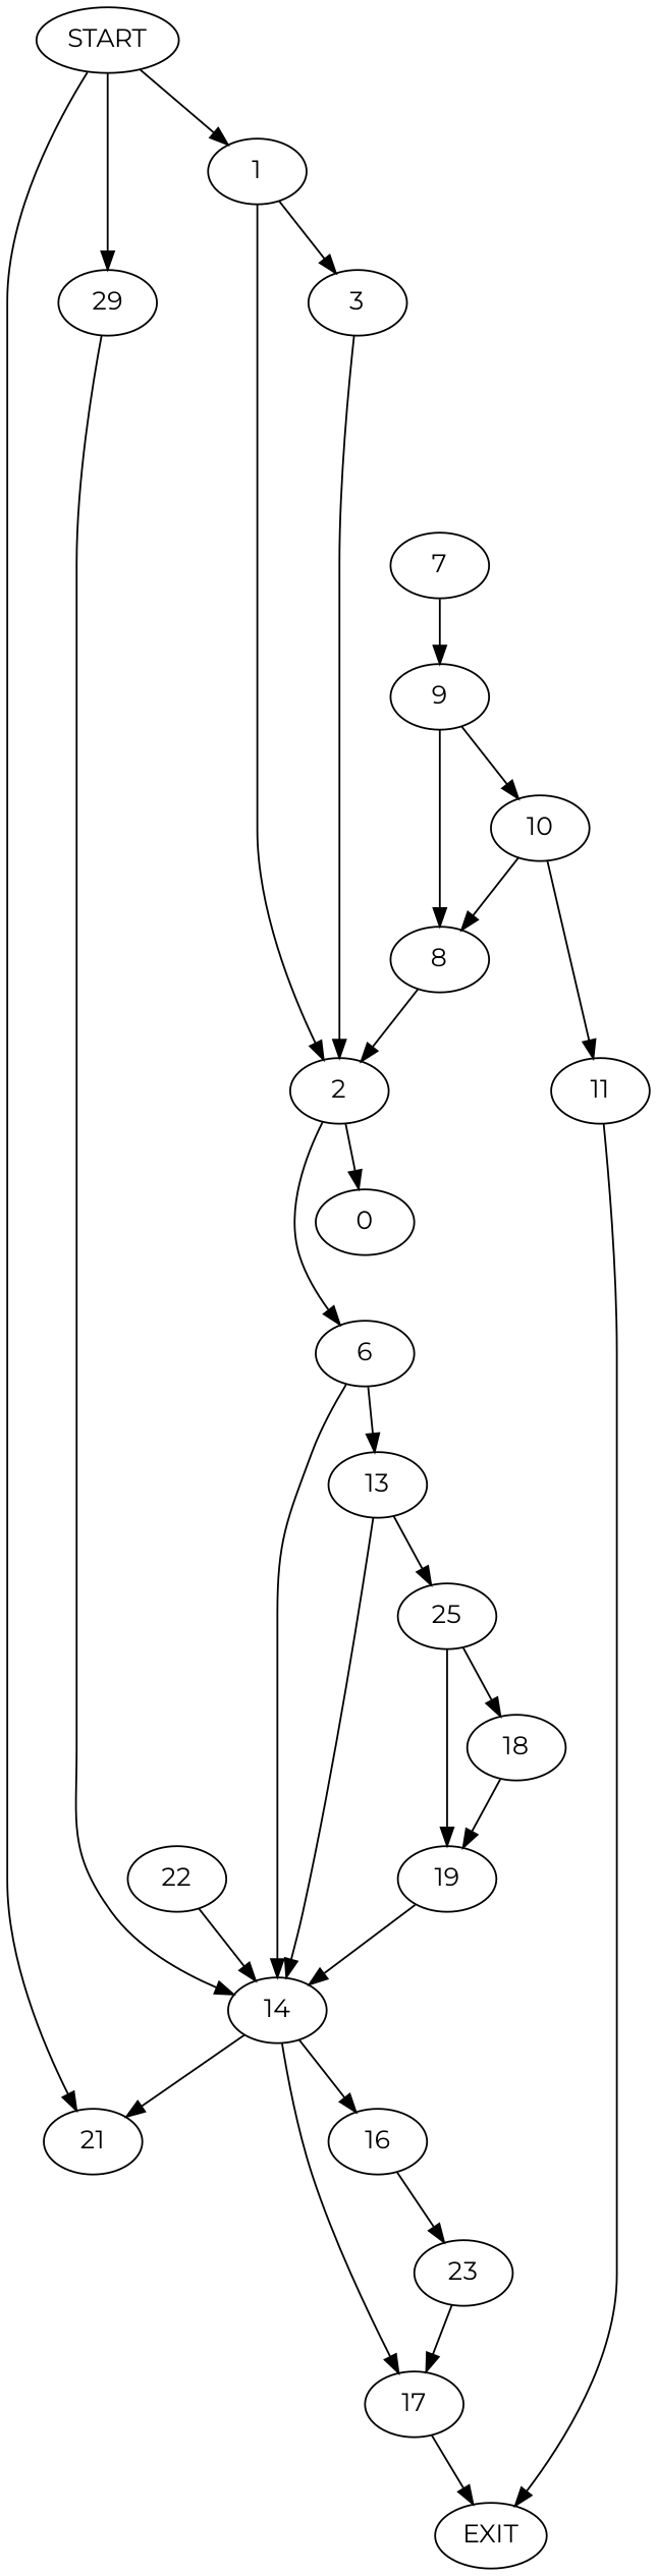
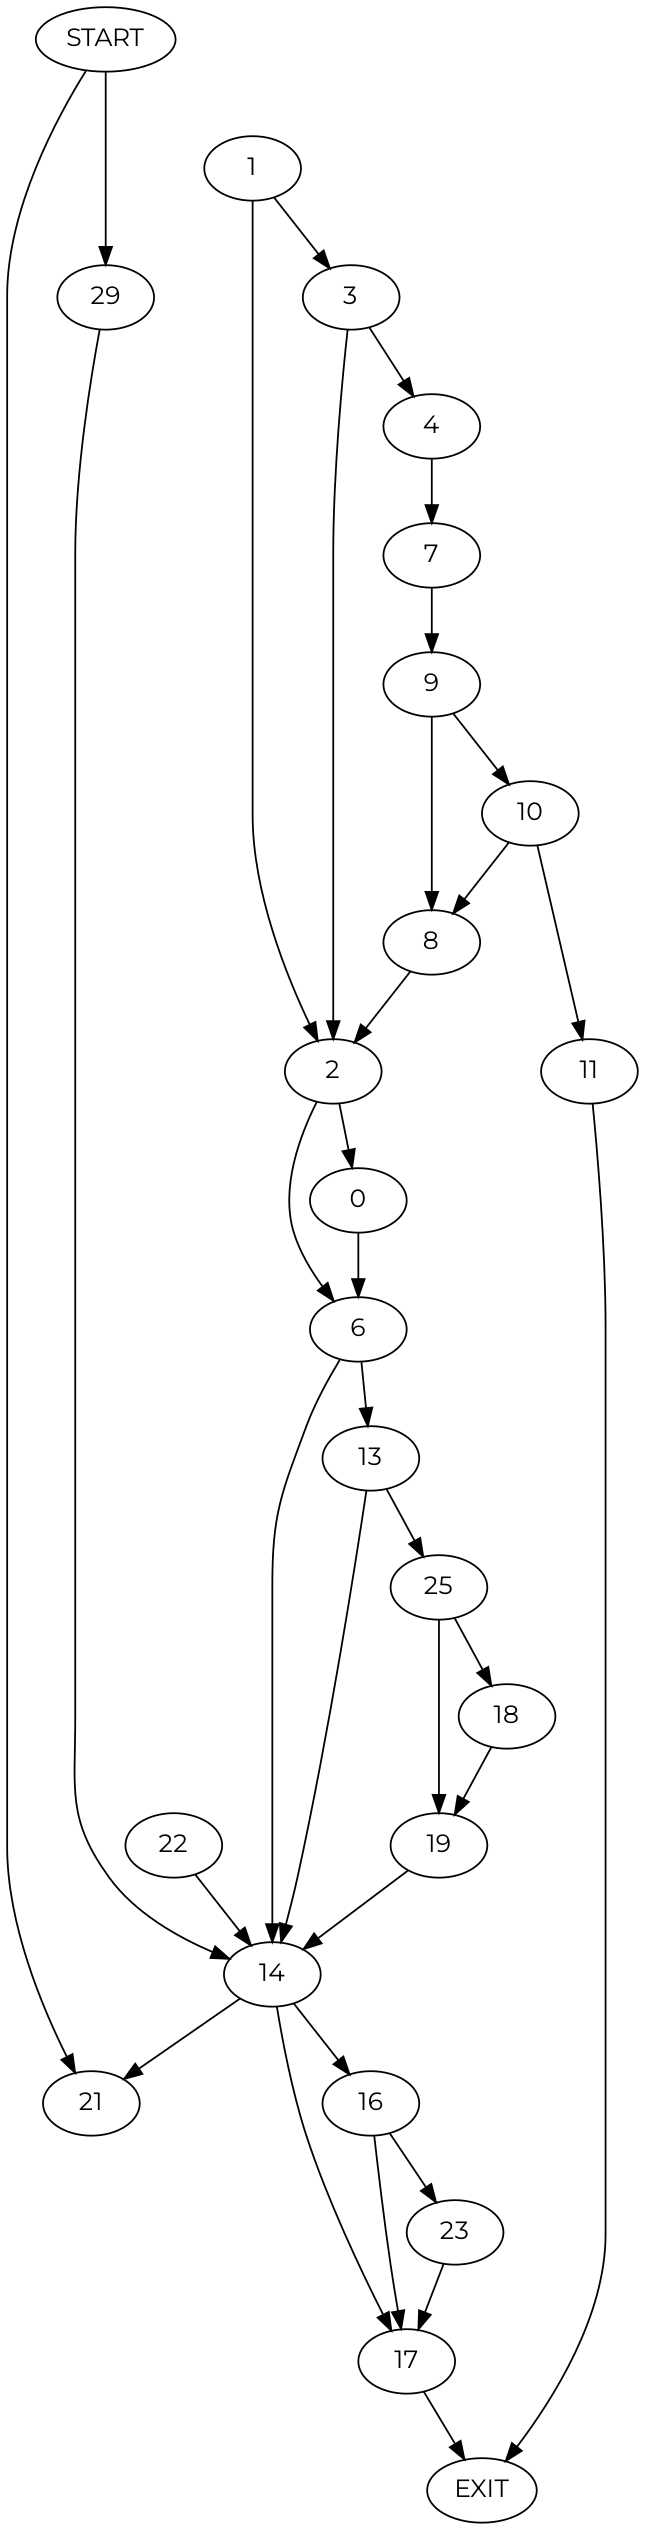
  digraph {
    fontname=Montserrat
    node [fontname=Montserrat]
    edge [fontname=Montserrat]
    n1 [label=START]
    1
    n3 [label=29]
    21
    2
    3
    14
    22
    n9 [label=EXIT]
    n10 [label=0]
    6
+   4
    13
    7
    9
    n16 [label=25]
    16
    17
    8
    10
    11
    18
    19
    23
-   n1 -> 1
    n1 -> n3
    n1 -> 21
    1 -> 2
    1 -> 3
    n3 -> 14
    2 -> n10
    2 -> 6
    3 -> 2
+   3 -> 4
    14 -> 21
    14 -> 16
    14 -> 17
    22 -> 14
+   n10 -> 6
    6 -> 14
    6 -> 13
+   4 -> 7
    13 -> 14
    13 -> n16
    7 -> 9
    9 -> 8
    9 -> 10
    n16 -> 18
    n16 -> 19
+   16 -> 17
    16 -> 23
    17 -> n9
    8 -> 2
    10 -> 8
    10 -> 11
    11 -> n9
    18 -> 19
    19 -> 14
    23 -> 17
  }
